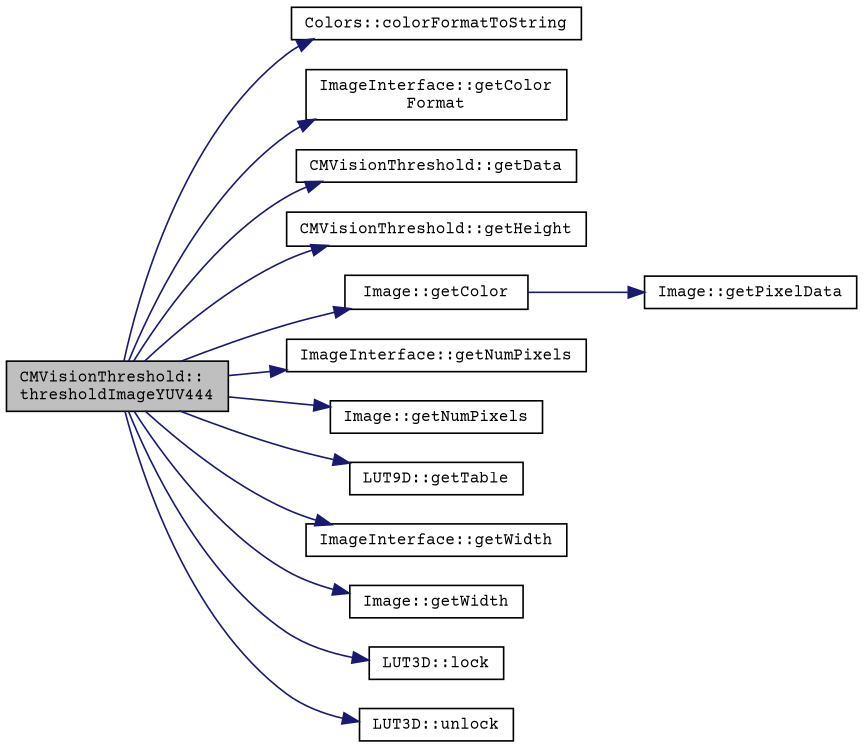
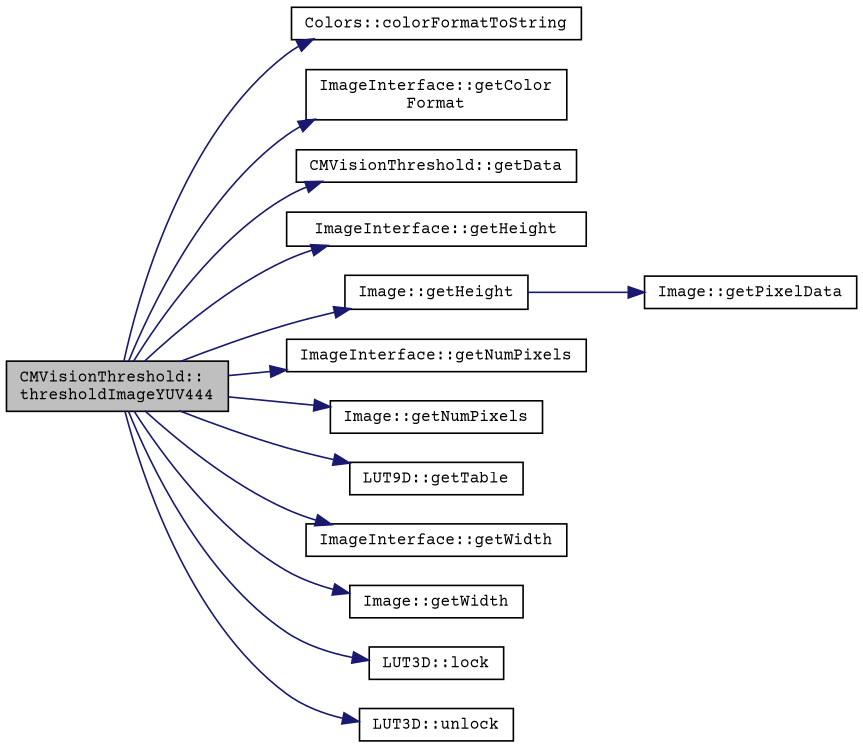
  digraph {
    fontname="Courier Prime"
    rankdir=LR
    node [color=black fillcolor=white fontname="Courier Prime" fontsize=10 shape=record style=filled]
    edge [color=midnightblue fontname="Courier Prime" fontsize=10 labelfontname=Helvetica labelfontsize=10 style=solid]
    n1 [fillcolor=grey75 fontcolor=black height=0.2 label="CMVisionThreshold::\lthresholdImageYUV444" width=0.4]
    n2 [height=0.2 label="Colors::colorFormatToString" width=0.4]
    n3 [height=0.2 label="ImageInterface::getColor\lFormat" width=0.4]
    n4 [height=0.2 label="CMVisionThreshold::getData" width=0.4]
-   n5 [height=0.2 label="CMVisionThreshold::getHeight" width=0.4]
-   n6 [height=0.2 label="Image::getColor" width=0.4]
+   n5 [height=0.2 label="ImageInterface::getHeight" width=0.4]
+   n6 [height=0.2 label="Image::getHeight" width=0.4]
    n7 [height=0.2 label="ImageInterface::getNumPixels" width=0.4]
    n8 [height=0.2 label="Image::getNumPixels" width=0.4]
    n9 [height=0.2 label="LUT9D::getTable" width=0.4]
    n10 [height=0.2 label="ImageInterface::getWidth" width=0.4]
    n11 [height=0.2 label="Image::getWidth" width=0.4]
    n12 [height=0.2 label="LUT3D::lock" width=0.4]
    n13 [height=0.2 label="LUT3D::unlock" width=0.4]
    n14 [height=0.2 label="Image::getPixelData" width=0.4]
    n1 -> n2
    n1 -> n3
    n1 -> n4
    n1 -> n5
    n1 -> n6
    n1 -> n7
    n1 -> n8
    n1 -> n9
    n1 -> n10
    n1 -> n11
    n1 -> n12
    n1 -> n13
    n6 -> n14
  }
